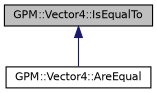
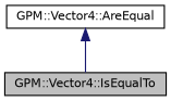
  digraph {
    rankdir=TB
    node [color=black fontname=Helvetica fontsize=10 shape=record style=filled]
    n1 [fillcolor=grey75 fontcolor=black height=0.2 label="GPM::Vector4::IsEqualTo" width=0.4]
    n2 [fillcolor=white height=0.2 label="GPM::Vector4::AreEqual" width=0.4]
-   n1 -> n2 [color=midnightblue dir=back fontname=Helvetica fontsize=10 labelfontname=Helvetica labelfontsize=10 style=solid]
+   n2 -> n1 [color=midnightblue dir=back fontname=Helvetica fontsize=10 labelfontname=Helvetica labelfontsize=10 style=solid]
  }
